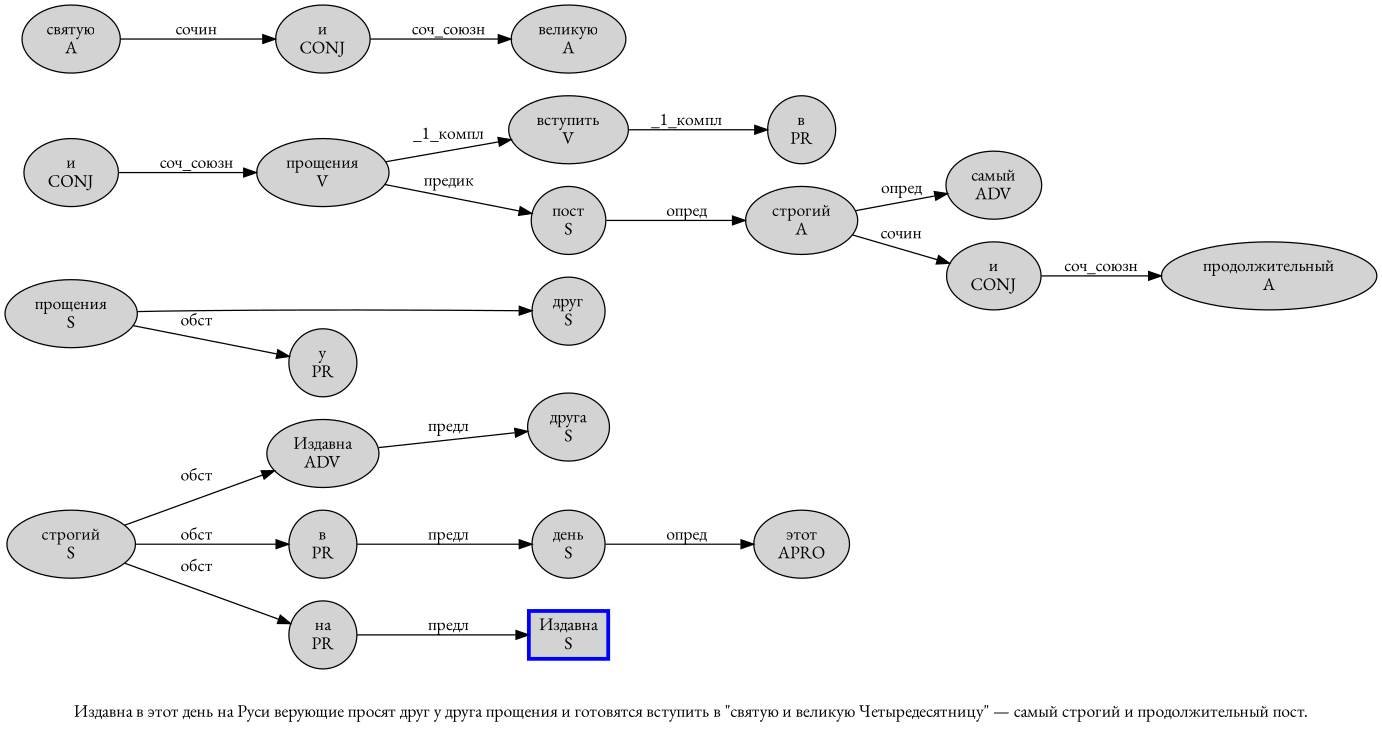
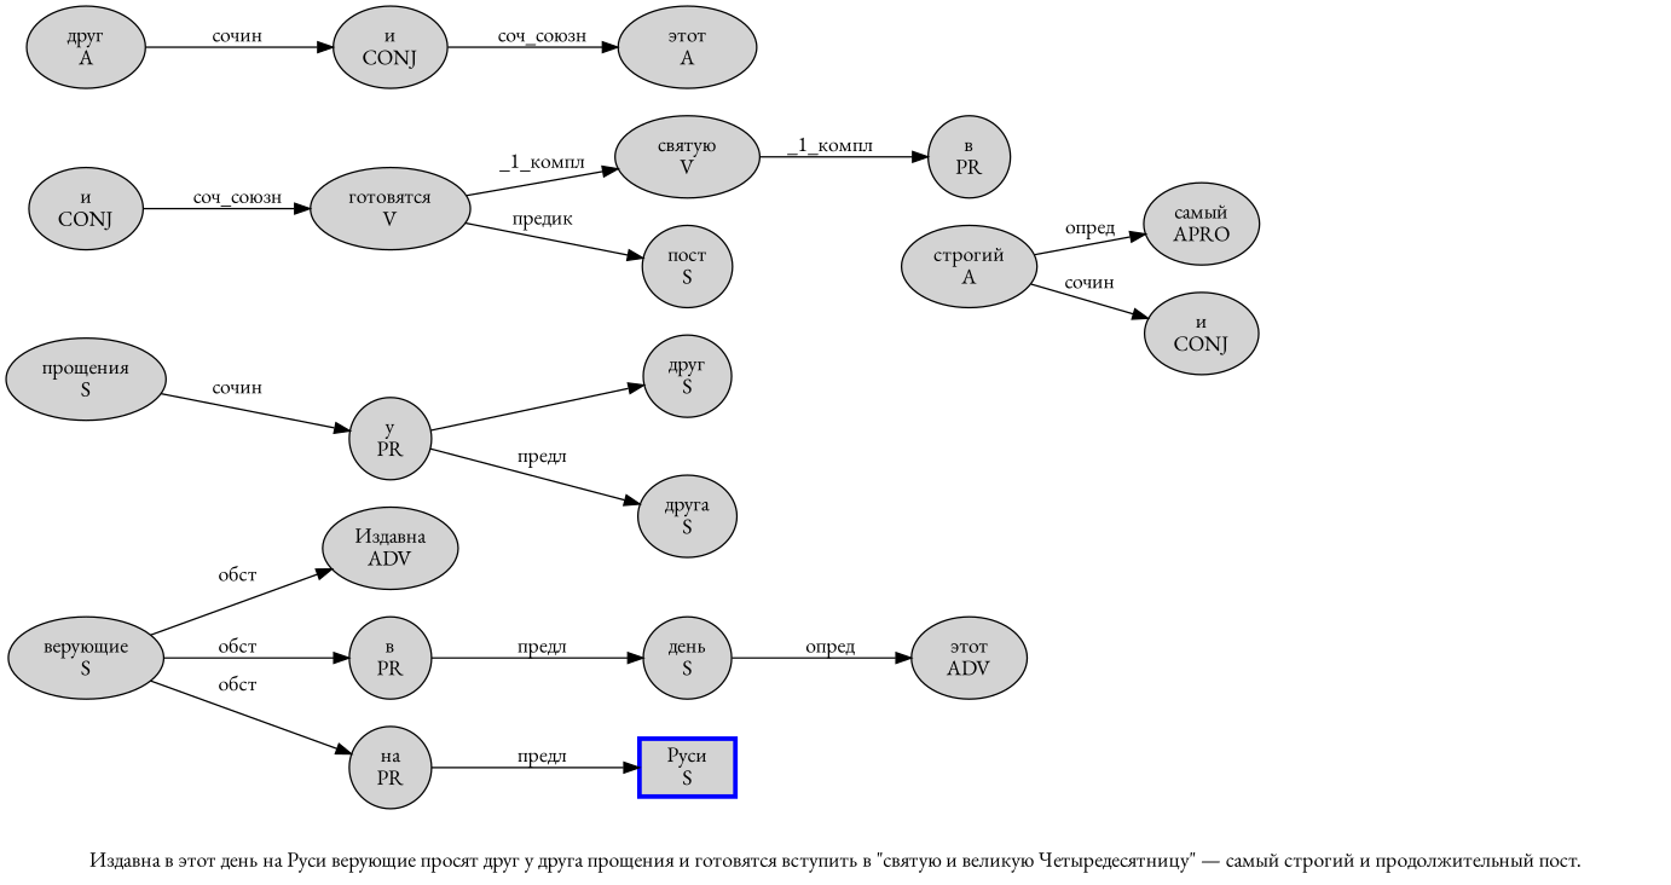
  digraph {
    fontname="EB Garamond"
    label="Издавна в этот день на Руси верующие просят друг у друга прощения и готовятся вступить в \"святую и великую Четыредесятницу\" — самый строгий и продолжительный пост."
    rankdir=LR
    node [fillcolor=lightgray fontname="EB Garamond" penwidth=1 shape=ellipse style=filled]
    edge [fontname="EB Garamond"]
    n1 [label="Издавна\nADV"]
    n2 [label="в\nPR"]
    n3 [label="день\nS"]
-   n4 [label="этот\nAPRO"]
+   n4 [label="этот\nADV"]
    n5 [label="на\nPR"]
-   n6 [color=blue label="Издавна\nS" penwidth=3 shape=box]
-   n7 [label="строгий\nS"]
+   n6 [color=blue label="Руси\nS" penwidth=3 shape=box]
+   n7 [label="верующие\nS"]
    n8 [label="прощения\nS"]
    n9 [label="друг\nS"]
    n10 [label="у\nPR"]
    n11 [label="и\nCONJ"]
-   n12 [label="прощения\nV"]
+   n12 [label="готовятся\nV"]
    n13 [label="друга\nS"]
-   n14 [label="вступить\nV"]
+   n14 [label="святую\nV"]
    n15 [label="пост\nS"]
    n16 [label="в\nPR"]
    n17 [label="строгий\nA"]
-   n18 [label="святую\nA"]
+   n18 [label="друг\nA"]
    n19 [label="и\nCONJ"]
-   n20 [label="великую\nA"]
-   n21 [label="самый\nADV"]
+   n20 [label="этот\nA"]
+   n21 [label="самый\nAPRO"]
    n22 [label="и\nCONJ"]
-   n23 [label="продолжительный\nA"]
    n2 -> n3 [label="предл"]
    n3 -> n4 [label="опред"]
    n5 -> n6 [label="предл"]
    n7 -> n1 [label="обст"]
    n7 -> n2 [label="обст"]
    n7 -> n5 [label="обст"]
-   n8 -> n9
-   n8 -> n10 [label="обст"]
-   n1 -> n13 [label="предл"]
+   n10 -> n9
+   n8 -> n10 [label="сочин"]
+   n10 -> n13 [label="предл"]
    n11 -> n12 [label="соч_союзн"]
    n12 -> n14 [label="_1_компл"]
    n12 -> n15 [label="предик"]
    n14 -> n16 [label="_1_компл"]
-   n15 -> n17 [label="опред"]
    n17 -> n21 [label="опред"]
    n17 -> n22 [label="сочин"]
    n18 -> n19 [label="сочин"]
    n19 -> n20 [label="соч_союзн"]
-   n22 -> n23 [label="соч_союзн"]
  }
